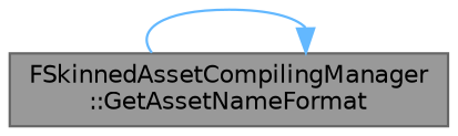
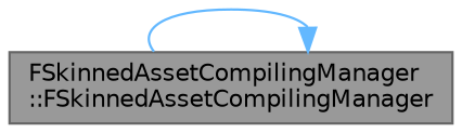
  digraph {
    rankdir=RL
-   n1 [color=gray40 fillcolor=grey60 fontcolor=black fontname=Helvetica fontsize=10 height=0.2 label="FSkinnedAssetCompilingManager\l::GetAssetNameFormat" shape=box style=filled width=0.4]
+   n1 [color=gray40 fillcolor=grey60 fontcolor=black fontname=Helvetica fontsize=10 height=0.2 label="FSkinnedAssetCompilingManager\l::FSkinnedAssetCompilingManager" shape=box style=filled width=0.4]
    n1 -> n1 [color=steelblue1 dir=back fontname=Helvetica fontsize=10 labelfontname=Helvetica labelfontsize=10 style=solid]
  }
